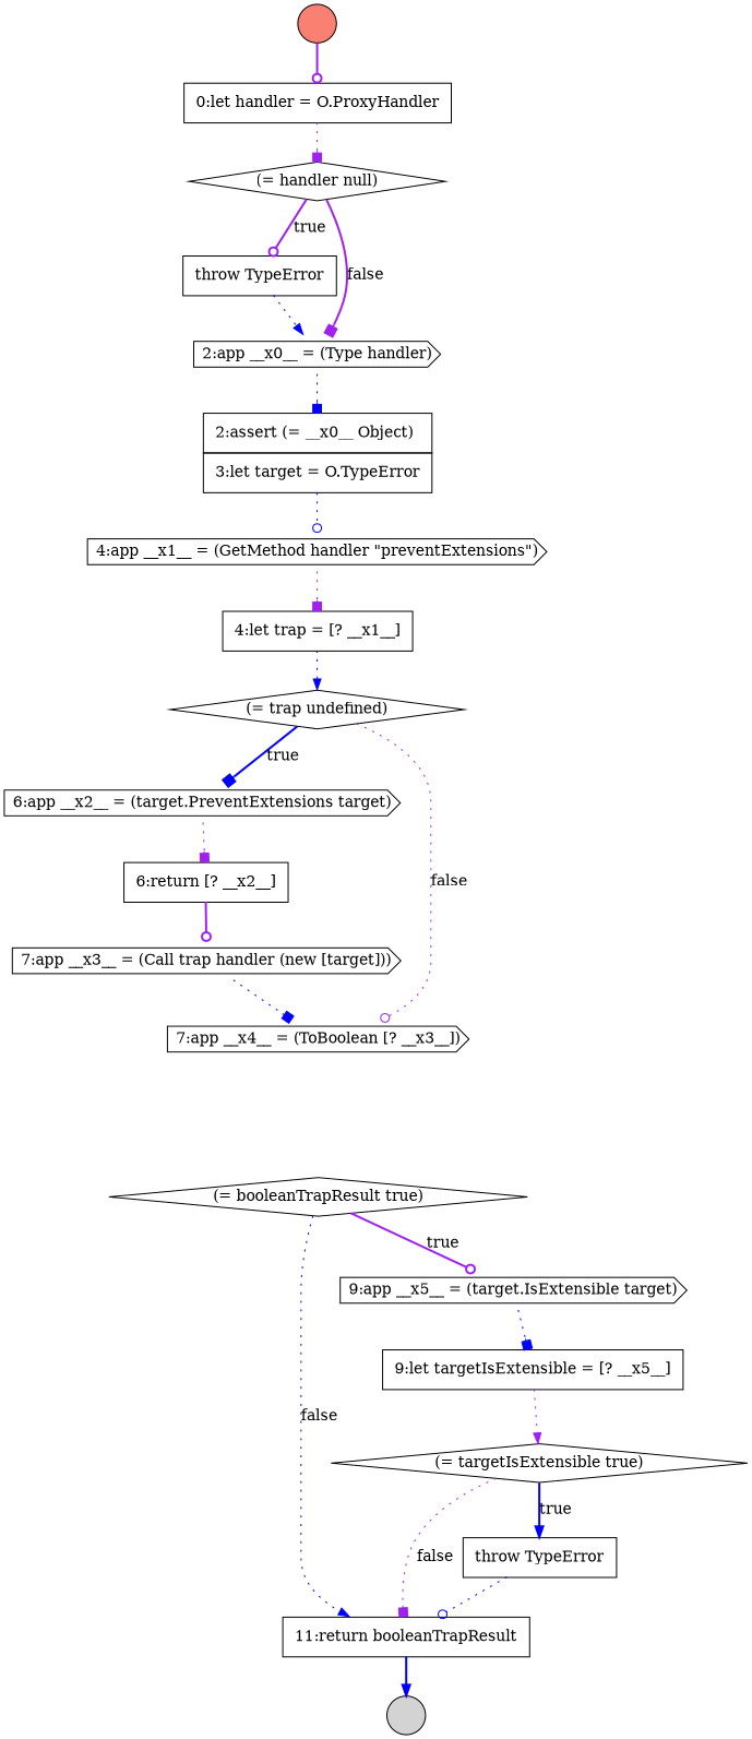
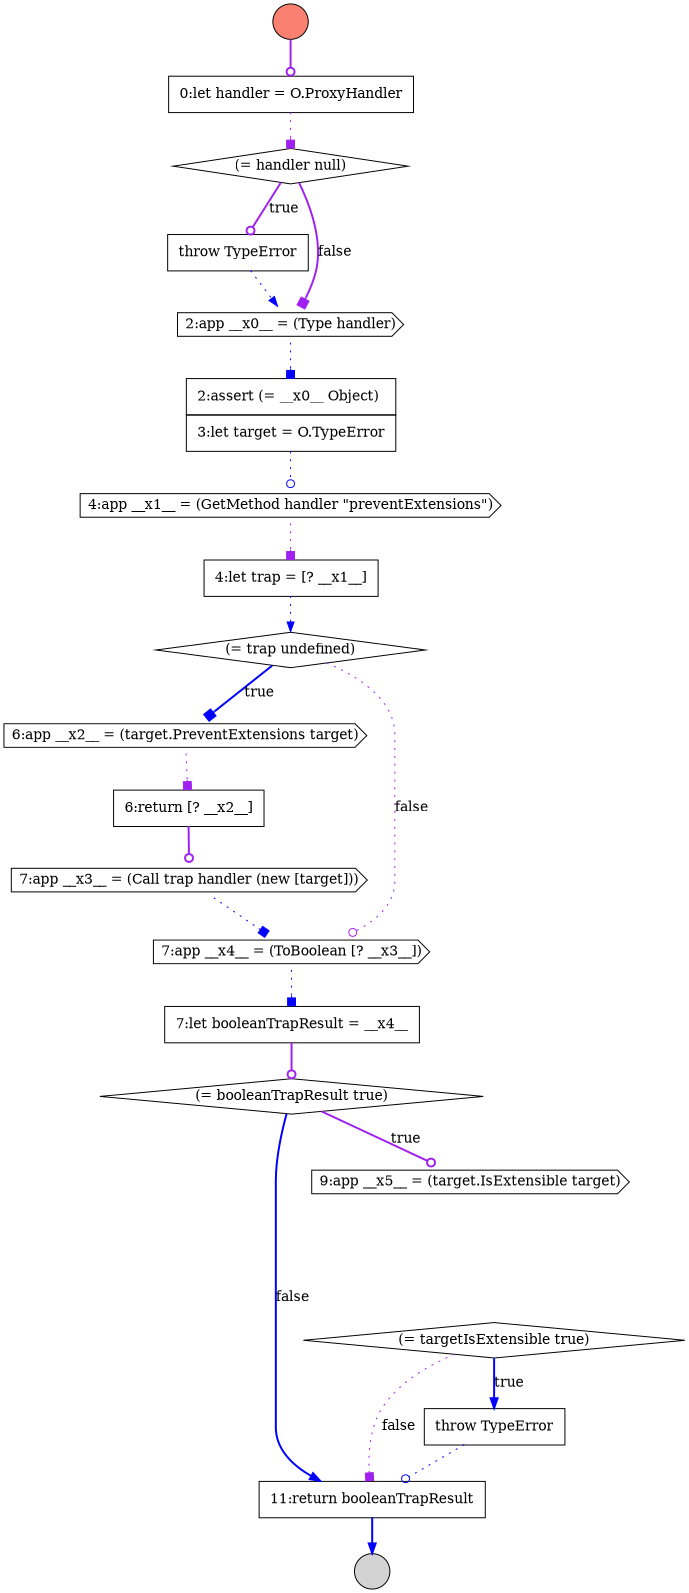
  digraph {
    node [color=black fillcolor=white shape=none style=filled]
    edge [arrowhead=box color=purple style=dotted]
-   n1 [label=<<font color="black">     <table border="0" cellborder="1" cellspacing="0" cellpadding="10">       <tr><td align="left">9:let targetIsExtensible = [? __x5__]</td></tr>     </table>   </font>> margin=0]
    n2 [label=<<font color="black">(= targetIsExtensible true)</font>> shape=diamond]
    n3 [label=<<font color="black">     <table border="0" cellborder="1" cellspacing="0" cellpadding="10">       <tr><td align="left">11:return booleanTrapResult</td></tr>     </table>   </font>> margin=0]
    n4 [label=<<font color="black">     <table border="0" cellborder="1" cellspacing="0" cellpadding="10">       <tr><td align="left">throw TypeError</td></tr>     </table>   </font>> margin=0]
    n5 [label=<<font color="black">6:app __x2__ = (target.PreventExtensions target)</font>> shape=cds]
    n6 [label=<<font color="black">     <table border="0" cellborder="1" cellspacing="0" cellpadding="10">       <tr><td align="left">6:return [? __x2__]</td></tr>     </table>   </font>> margin=0]
    n7 [label=<<font color="black">7:app __x3__ = (Call trap handler (new [target]))</font>> shape=cds]
    n8 [label=<<font color="black">     <table border="0" cellborder="1" cellspacing="0" cellpadding="10">       <tr><td align="left">2:assert (= __x0__ Object)</td></tr>       <tr><td align="left">3:let target = O.TypeError</td></tr>     </table>   </font>> margin=0]
    n9 [label=<<font color="black">4:app __x1__ = (GetMethod handler &quot;preventExtensions&quot;)</font>> shape=cds]
    n10 [label=<<font color="black">     <table border="0" cellborder="1" cellspacing="0" cellpadding="10">       <tr><td align="left">4:let trap = [? __x1__]</td></tr>     </table>   </font>> margin=0]
    n11 [label=<<font color="black">     <table border="0" cellborder="1" cellspacing="0" cellpadding="10">       <tr><td align="left">0:let handler = O.ProxyHandler</td></tr>     </table>   </font>> margin=0]
    n12 [label=<<font color="black">(= handler null)</font>> shape=diamond]
    n13 [label=<<font color="black">     <table border="0" cellborder="1" cellspacing="0" cellpadding="10">       <tr><td align="left">throw TypeError</td></tr>     </table>   </font>> margin=0]
    n14 [label=<<font color="black">2:app __x0__ = (Type handler)</font>> shape=cds]
+   n15 [label=<<font color="black">     <table border="0" cellborder="1" cellspacing="0" cellpadding="10">       <tr><td align="left">7:let booleanTrapResult = __x4__</td></tr>     </table>   </font>> margin=0]
    n16 [label=<<font color="black">(= booleanTrapResult true)</font>> shape=diamond]
    n17 [label=<<font color="black">9:app __x5__ = (target.IsExtensible target)</font>> shape=cds]
    n18 [label=<<font color="black">(= trap undefined)</font>> shape=diamond]
    n19 [label=<<font color="black">7:app __x4__ = (ToBoolean [? __x3__])</font>> shape=cds]
    n20 [fillcolor=lightgrey label=" " shape=circle]
    n21 [fillcolor=salmon label=" " shape=circle]
-   n1 -> n2 [arrowhead=normal]
    n2 -> n3 [label=<<font color="black">false</font>>]
    n2 -> n4 [arrowhead=normal color=blue label=<<font color="black">true</font>> style=bold]
    n3 -> n20 [arrowhead=normal color=blue style=bold]
    n4 -> n3 [arrowhead=odot color=blue]
    n5 -> n6
    n6 -> n7 [arrowhead=odot style=bold]
    n7 -> n19 [color=blue]
    n8 -> n9 [arrowhead=odot color=blue]
    n9 -> n10
    n10 -> n18 [arrowhead=normal color=blue]
    n11 -> n12
    n12 -> n13 [arrowhead=odot label=<<font color="black">true</font>> style=bold]
    n12 -> n14 [label=<<font color="black">false</font>> style=bold]
    n13 -> n14 [arrowhead=normal color=blue]
    n14 -> n8 [color=blue]
-   n16 -> n3 [arrowhead=normal color=blue label=<<font color="black">false</font>>]
+   n15 -> n16 [arrowhead=odot style=bold]
+   n16 -> n3 [arrowhead=normal color=blue label=<<font color="black">false</font>> style=bold]
    n16 -> n17 [arrowhead=odot label=<<font color="black">true</font>> style=bold]
-   n17 -> n1 [color=blue]
    n18 -> n5 [color=blue label=<<font color="black">true</font>> style=bold]
    n18 -> n19 [arrowhead=odot label=<<font color="black">false</font>>]
+   n19 -> n15 [color=blue]
    n21 -> n11 [arrowhead=odot style=bold]
  }
